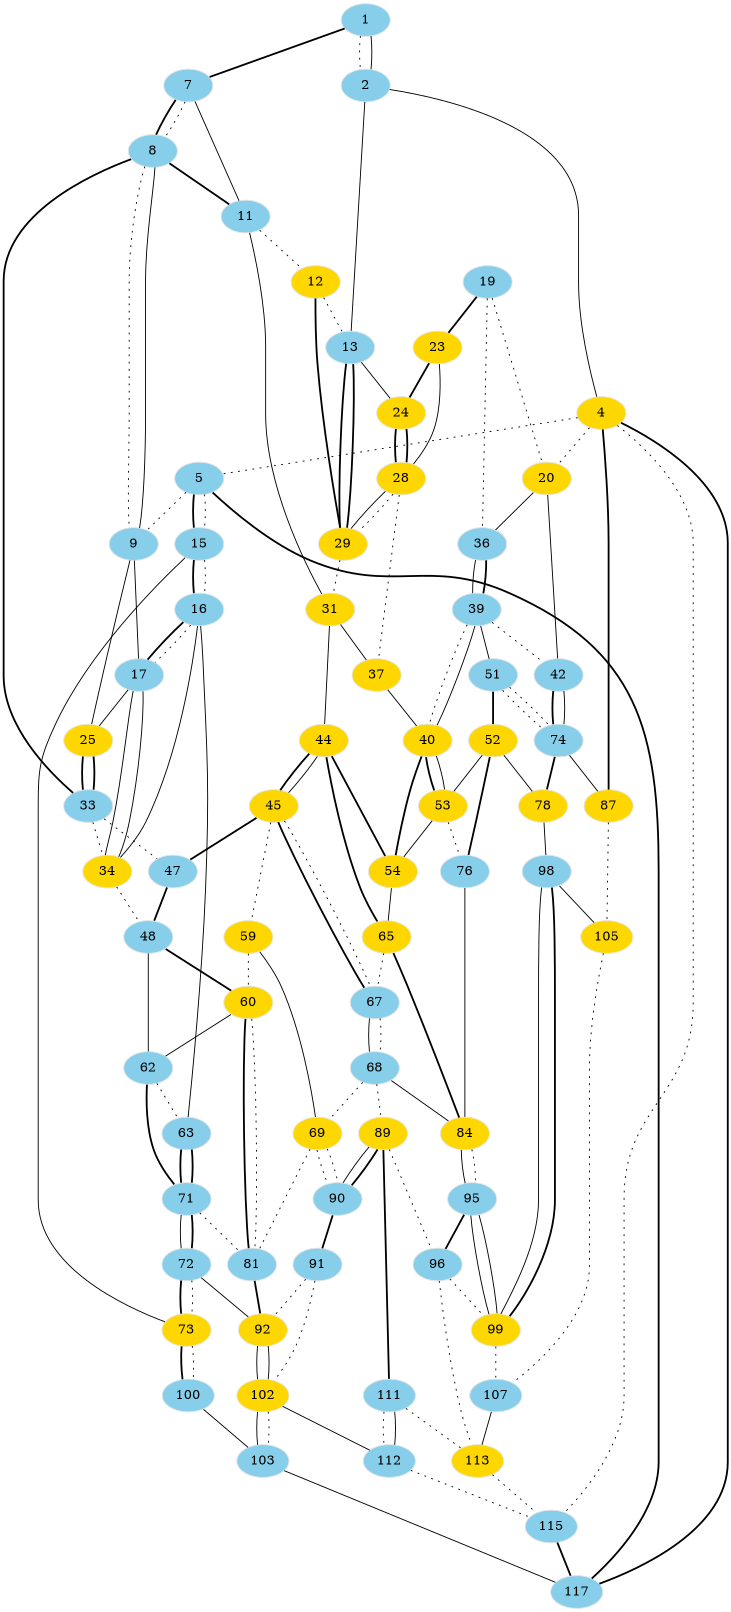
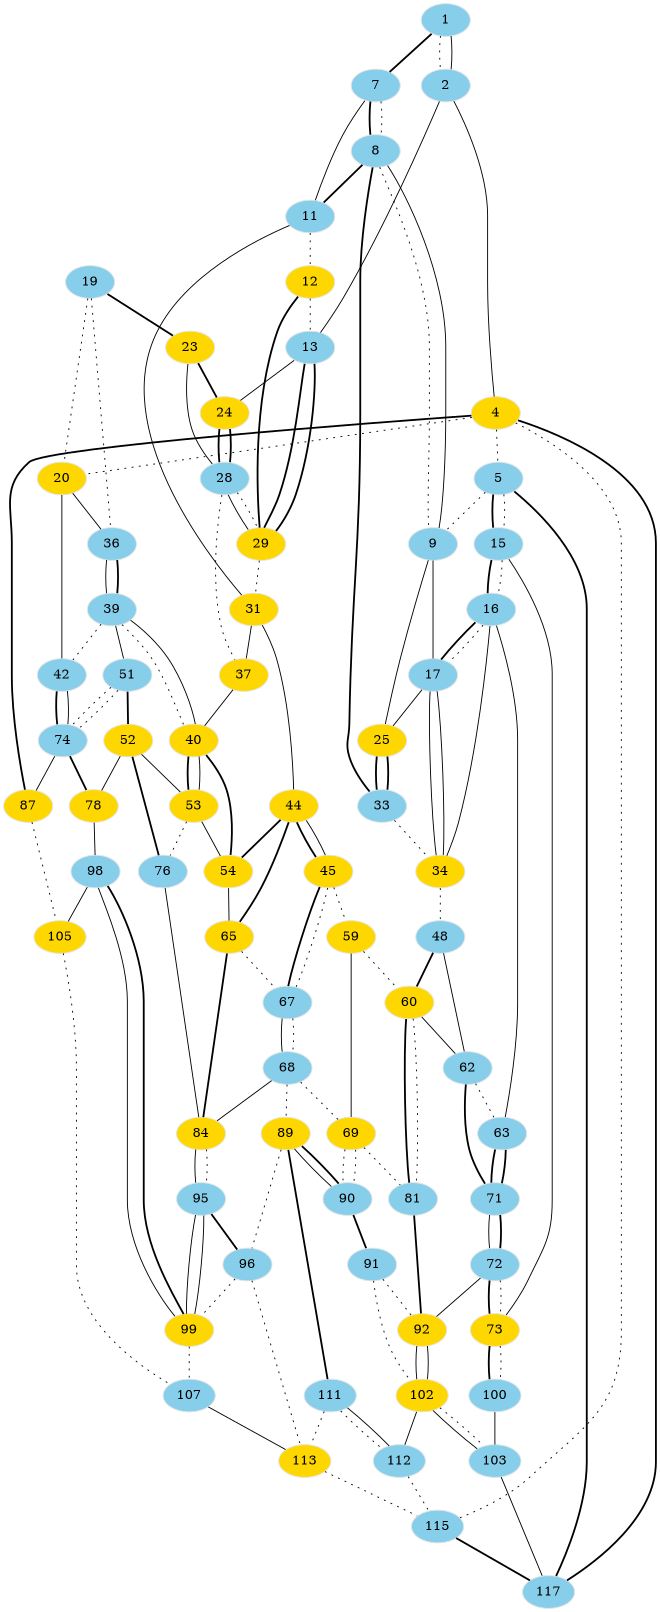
  graph {
    node [color=gray90 fillcolor=skyblue style=filled]
    edge [style=solid]
    2 [super="+3"]
    1
    7
    4 [fillcolor=gold super="+86"]
    13 [super="+14"]
    8 [super="+27"]
    11 [super="+26"]
    5 [super="+6"]
    20 [fillcolor=gold super="+21"]
    87 [fillcolor=gold super="+104"]
    115 [super="+116"]
    117
    29 [fillcolor=gold super="+30"]
    24 [fillcolor=gold]
    9 [super="+10"]
    15
    36
    42
    105 [fillcolor=gold super="+106"]
    17 [super="+18"]
    25 [fillcolor=gold]
    16 [super="+58"]
    73 [fillcolor=gold]
    33 [super="+35"]
    12 [fillcolor=gold]
    31 [fillcolor=gold super="+38"]
    34 [fillcolor=gold super="+50"]
-   47
    37 [fillcolor=gold]
    44 [fillcolor=gold super="+55"]
-   28 [fillcolor=gold super="+32"]
+   28 [super="+32"]
    63
    100 [super="+101"]
    48 [super="+49"]
    71 [super="+80"]
    19 [super="+22"]
    23 [fillcolor=gold]
    39 [super="+43"]
    74 [super="+77"]
    40 [fillcolor=gold super="+41"]
    54 [fillcolor=gold super="+57"]
    45 [fillcolor=gold super="+46"]
    65 [fillcolor=gold super="+66"]
    60 [fillcolor=gold super="+61"]
    62 [super="+64"]
    51
    53 [fillcolor=gold super="+56"]
    52 [fillcolor=gold super="+75"]
    76 [super="+83"]
    78 [fillcolor=gold super="+79"]
    59 [fillcolor=gold]
    67
    84 [fillcolor=gold super="+85"]
    69 [fillcolor=gold super="+70"]
    68 [super="+88"]
    81 [super="+82"]
    98
    90
    92 [fillcolor=gold super="+93"]
    72 [super="+94"]
    95
    89 [fillcolor=gold super="+97"]
    96 [super="+110"]
    111
    91
    102 [fillcolor=gold super="+109"]
    103 [super="+118"]
    99 [fillcolor=gold super="+108"]
    107
    113 [fillcolor=gold super="+114"]
    112
    2 -- 4
    2 -- 13
    1 -- 2 [style=dotted]
    1 -- 2
    1 -- 7 [style=bold]
    7 -- 8 [style=bold]
    7 -- 8 [style=dotted]
    7 -- 11
    4 -- 5 [style=dotted]
    4 -- 20 [style=dotted]
    4 -- 87 [style=bold]
    4 -- 115 [style=dotted]
    4 -- 117 [style=bold]
    13 -- 29 [style=bold]
    13 -- 29 [style=bold]
    13 -- 24
    8 -- 11 [style=bold]
    8 -- 9 [style=dotted]
    8 -- 9
    8 -- 33 [style=bold]
    11 -- 12 [style=dotted]
    11 -- 31
    5 -- 117 [style=bold]
    5 -- 9 [style=dotted]
    5 -- 15 [style=bold]
    5 -- 15 [style=dotted]
    20 -- 36
    20 -- 42
    87 -- 105 [style=dotted weight=2]
    115 -- 117 [style=bold]
    29 -- 31 [style=dotted]
    24 -- 28 [style=bold]
    24 -- 28 [style=bold]
    9 -- 17
    9 -- 25
    15 -- 16 [style=bold]
    15 -- 16 [style=dotted]
    15 -- 73
    36 -- 39
    36 -- 39 [style=bold]
    42 -- 74 [style=bold]
    42 -- 74
    105 -- 107 [style=dotted]
    17 -- 25
    17 -- 34
    17 -- 34
    25 -- 33 [style=bold]
    25 -- 33 [style=bold]
    16 -- 17 [style=bold]
    16 -- 17 [style=dotted]
    16 -- 34
    16 -- 63
    73 -- 100 [style=bold]
    73 -- 100 [style=dotted]
    33 -- 34 [style=dotted]
-   33 -- 47 [style=dotted]
    12 -- 13 [style=dotted]
    12 -- 29 [style=bold]
    31 -- 37
    31 -- 44
    34 -- 48 [style=dotted]
-   47 -- 48 [style=bold]
    37 -- 40
    44 -- 54 [style=bold]
    44 -- 45 [style=bold]
    44 -- 45
    44 -- 65 [style=bold]
    28 -- 29
    28 -- 29 [style=dotted]
    28 -- 37 [style=dotted]
    63 -- 71 [style=bold]
    63 -- 71 [style=bold]
    100 -- 103 [weight=2]
    48 -- 60 [style=bold]
    48 -- 62
-   71 -- 81 [style=dotted]
    71 -- 72
    71 -- 72 [style=bold]
    19 -- 20 [style=dotted]
    19 -- 36 [style=dotted]
    19 -- 23 [style=bold]
    23 -- 24 [style=bold]
    23 -- 28
    39 -- 42 [style=dotted]
    39 -- 40 [style=dotted]
    39 -- 40
    39 -- 51
    74 -- 87
    74 -- 78 [style=bold]
    40 -- 54 [style=bold]
    40 -- 53 [style=bold]
    40 -- 53
    54 -- 65
-   45 -- 47 [style=bold]
    45 -- 59 [style=dotted]
    45 -- 67 [style=bold]
    45 -- 67 [style=dotted]
    65 -- 67 [style=dotted]
    65 -- 84 [style=bold]
    60 -- 62
    60 -- 81 [style=bold]
    60 -- 81 [style=dotted]
    62 -- 63 [style=dotted]
    62 -- 71 [style=bold]
    51 -- 74 [style=dotted]
    51 -- 74 [style=dotted]
    51 -- 52 [style=bold]
    53 -- 54
    53 -- 76 [style=dotted]
    52 -- 53
    52 -- 76 [style=bold]
    52 -- 78
    76 -- 84
    78 -- 98
    59 -- 60 [style=dotted]
    59 -- 69
    67 -- 68
    67 -- 68 [style=dotted]
    84 -- 95
    84 -- 95 [style=dotted]
    69 -- 81 [style=dotted]
    69 -- 90 [style=dotted]
    69 -- 90 [style=dotted]
    68 -- 84
    68 -- 69 [style=dotted]
    68 -- 89 [style=dotted]
    81 -- 92 [style=bold]
    98 -- 105
    98 -- 99
    98 -- 99 [style=bold]
    90 -- 91 [style=bold]
    92 -- 102
    92 -- 102
    72 -- 73 [style=bold]
    72 -- 73 [style=dotted]
    72 -- 92
    95 -- 96 [style=bold]
    95 -- 99
    95 -- 99
    89 -- 90
    89 -- 90 [style=bold]
    89 -- 96 [style=dotted]
    89 -- 111 [style=bold]
    96 -- 99 [style=dotted]
    96 -- 113 [style=dotted]
    111 -- 113 [style=dotted]
    111 -- 112 [style=dotted]
    111 -- 112
    91 -- 92 [style=dotted]
    91 -- 102 [style=dotted]
    102 -- 103
    102 -- 103 [style=dotted]
    102 -- 112
    103 -- 117
    99 -- 107 [style=dotted]
    107 -- 113
    113 -- 115 [style=dotted]
    112 -- 115 [style=dotted]
  }
